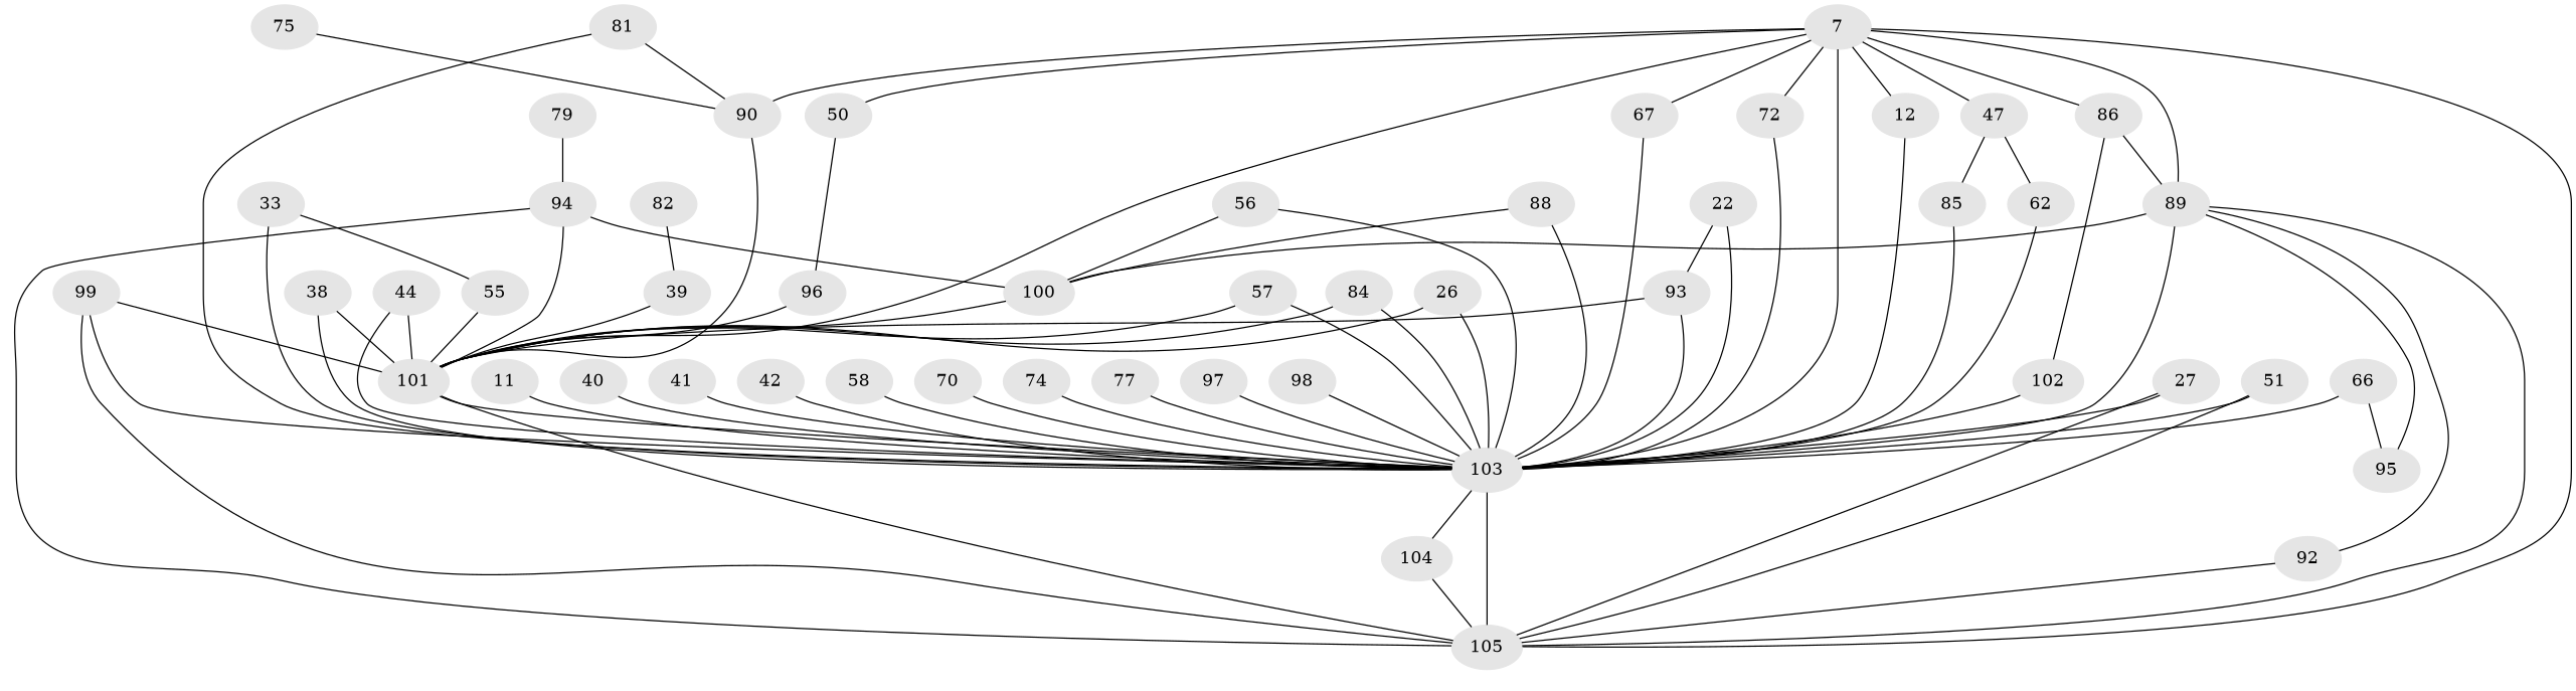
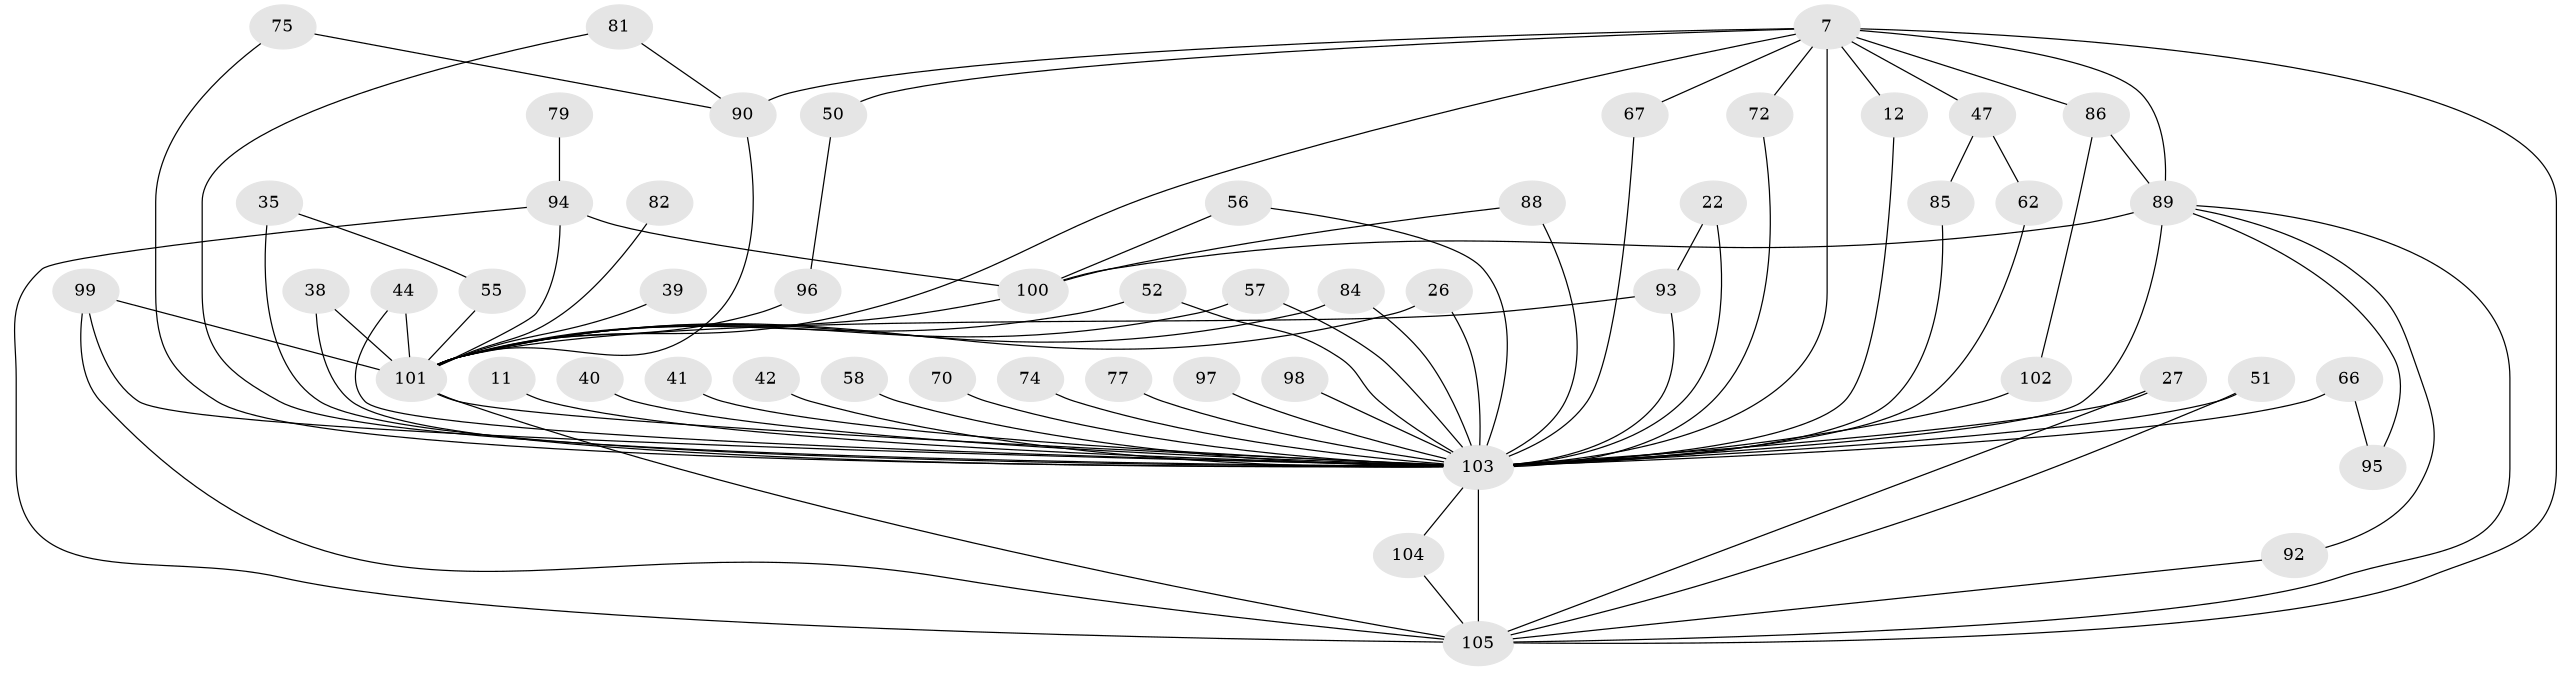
  graph {
    fontname="DejaVu Serif"
    node [color=gray90 fontname="DejaVu Serif" style=filled]
    edge [fontname="DejaVu Serif"]
    7 [super="+4"]
    12
    47
    50
    67
    72
    86
    89 [super="+14+80+61+43+53+73"]
    90 [super="+20+64"]
    101 [super="+96+10"]
    103 [super="+68+8"]
    105 [super="+5"]
    62
    85
    n15 [label=96 super="+18"]
    102 [super="+78"]
    100 [super="+91"]
    95
    92
    104 [super="+59+87"]
    11
    22
    93
    26 [super="+17"]
    27
-   35 [super="+34" label=33]
+   35 [super="+34"]
    55
    38
    39
    40 [super="+19"]
    41
    42
    44
    51
+   52
    56
    57
    58
    66
    70
    74
    75
    77
    94 [super="+45+46+33+32"]
    79
    81
    82 [super="+30"]
    84 [super="+63"]
    88
    97
    98
    99 [super="+83"]
    7 -- 12
    7 -- 47 [weight=2]
    7 -- 50
    7 -- 67
    7 -- 72
    7 -- 86
    7 -- 89 [weight=2]
    7 -- 90 [weight=3]
    7 -- 101 [weight=4]
    7 -- 103 [weight=9]
    7 -- 105 [weight=4]
    12 -- 103
    47 -- 62
    47 -- 85
    50 -- n15
    67 -- 103
    72 -- 103
    86 -- 89
    86 -- 102 [weight=2]
    89 -- 103 [weight=11]
    89 -- 105
    89 -- 100 [weight=2]
    89 -- 95
    89 -- 92
    90 -- 101
    101 -- 103 [weight=9]
    101 -- 105 [weight=5]
    103 -- 105 [weight=10]
    103 -- 104
    62 -- 103
    85 -- 103
    n15 -- 101 [weight=3]
    102 -- 103 [weight=4]
    100 -- 101 [weight=3]
    92 -- 105
    104 -- 105 [weight=3]
    11 -- 103
    22 -- 103 [weight=2]
    22 -- 93
    93 -- 101
    93 -- 103 [weight=4]
    26 -- 101
    26 -- 103
    27 -- 103
    27 -- 105
    35 -- 103 [weight=4]
    35 -- 55
    55 -- 101
    38 -- 101
    38 -- 103
    39 -- 101 [weight=2]
    40 -- 103 [weight=3]
    41 -- 103 [weight=2]
    42 -- 103 [weight=2]
    44 -- 101
    44 -- 103
    51 -- 103
    51 -- 105
+   52 -- 101
+   52 -- 103
    56 -- 103
    56 -- 100
    57 -- 101
    57 -- 103
    58 -- 103 [weight=2]
    66 -- 103 [weight=2]
    66 -- 95
    70 -- 103 [weight=2]
    74 -- 103 [weight=2]
    75 -- 90
+   75 -- 103
    77 -- 103 [weight=2]
    94 -- 101 [weight=2]
    94 -- 105
    94 -- 100
    79 -- 94 [weight=2]
    81 -- 90
    81 -- 103
-   82 -- 39 [weight=2]
+   82 -- 101 [weight=2]
    84 -- 101 [weight=2]
    84 -- 103 [weight=3]
    88 -- 103 [weight=2]
    88 -- 100
    97 -- 103 [weight=2]
    98 -- 103 [weight=2]
    99 -- 101
    99 -- 103
    99 -- 105 [weight=2]
  }
